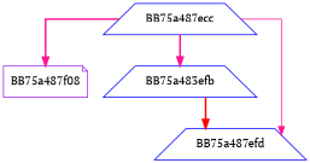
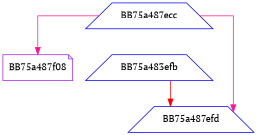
  digraph {
    fontname="PT Serif"
    splines=ortho
    node [color=blue fontname="PT Serif" shape=trapezium]
    edge [color=deeppink fontname="PT Serif" style=bold]
    BB75a487f08 [color=purple shape=note]
    BB75a487ecc
    n3 [label=BB75a483efb]
    BB75a487efd
-   BB75a487ecc -> BB75a487f08
-   BB75a487ecc -> n3
+   BB75a487ecc -> BB75a487f08 [style=solid]
    BB75a487ecc -> BB75a487efd [style=solid]
-   n3 -> BB75a487efd [color=red]
+   n3 -> BB75a487efd [color=red style=solid]
  }
